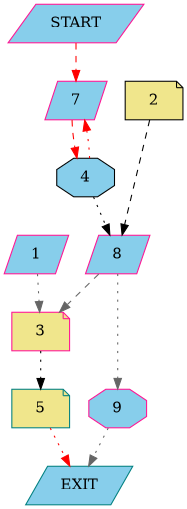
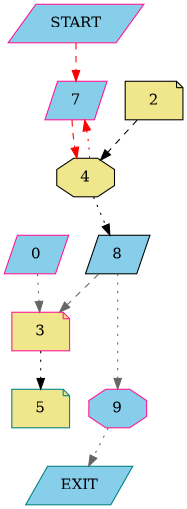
  digraph {
    node [color=deeppink fillcolor=skyblue shape=parallelogram style=filled]
    edge [color=red style=dotted]
    n1 [label=START]
    7
    3 [fillcolor=khaki shape=note]
-   1
+   1 [label=0]
    n5 [color=teal label=EXIT]
    2 [color=black fillcolor=khaki shape=note]
-   4 [color=black shape=octagon]
+   4 [color=black fillcolor=khaki shape=octagon]
    5 [color=teal fillcolor=khaki shape=note]
-   8
+   8 [color=black]
    9 [shape=octagon]
    n1 -> 7 [style=dashed]
    7 -> 4 [style=dashed]
    3 -> 5 [color=black]
    1 -> 3 [color=gray40]
-   2 -> 8 [color=black style=dashed]
+   2 -> 4 [color=black style=dashed]
    4 -> 7
    4 -> 8 [color=black]
-   5 -> n5
    8 -> 3 [color=gray40 style=dashed]
    8 -> 9 [color=gray40]
    9 -> n5 [color=gray40]
  }
